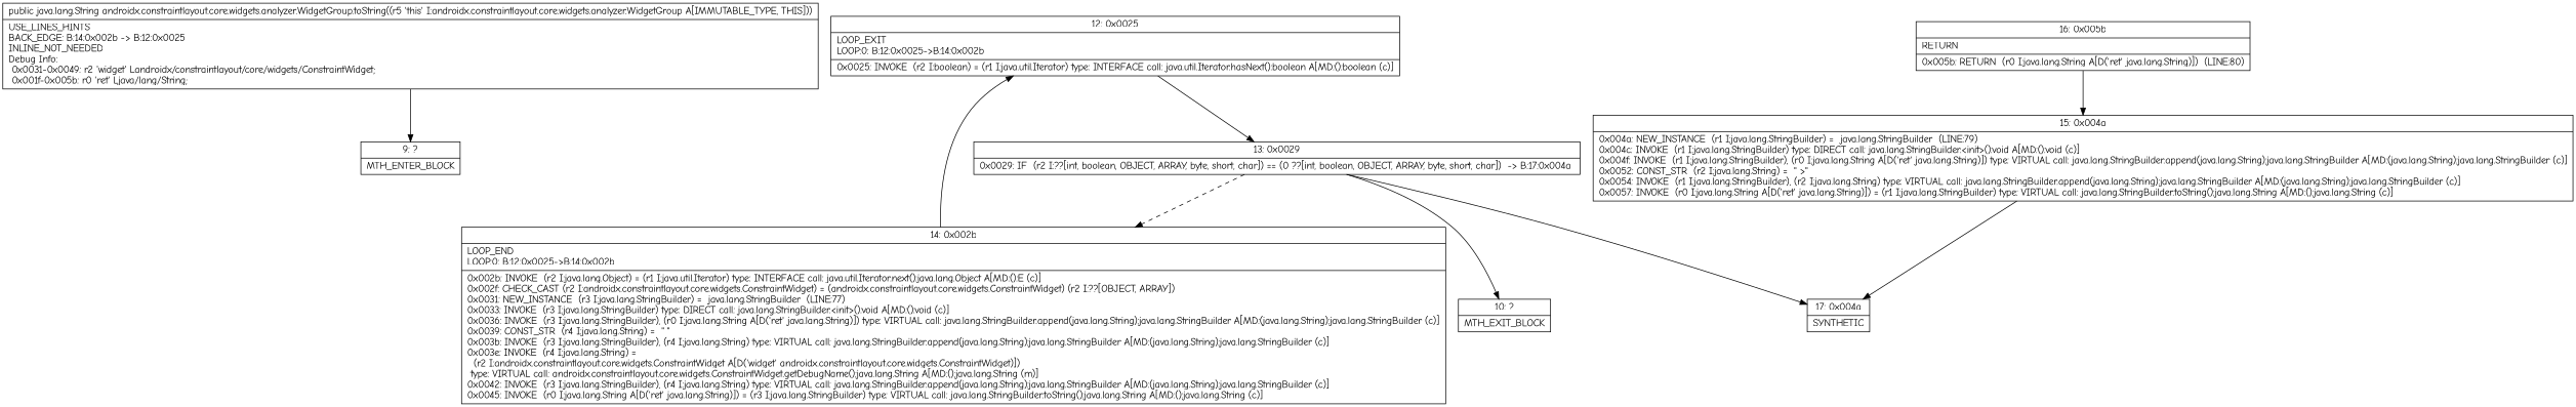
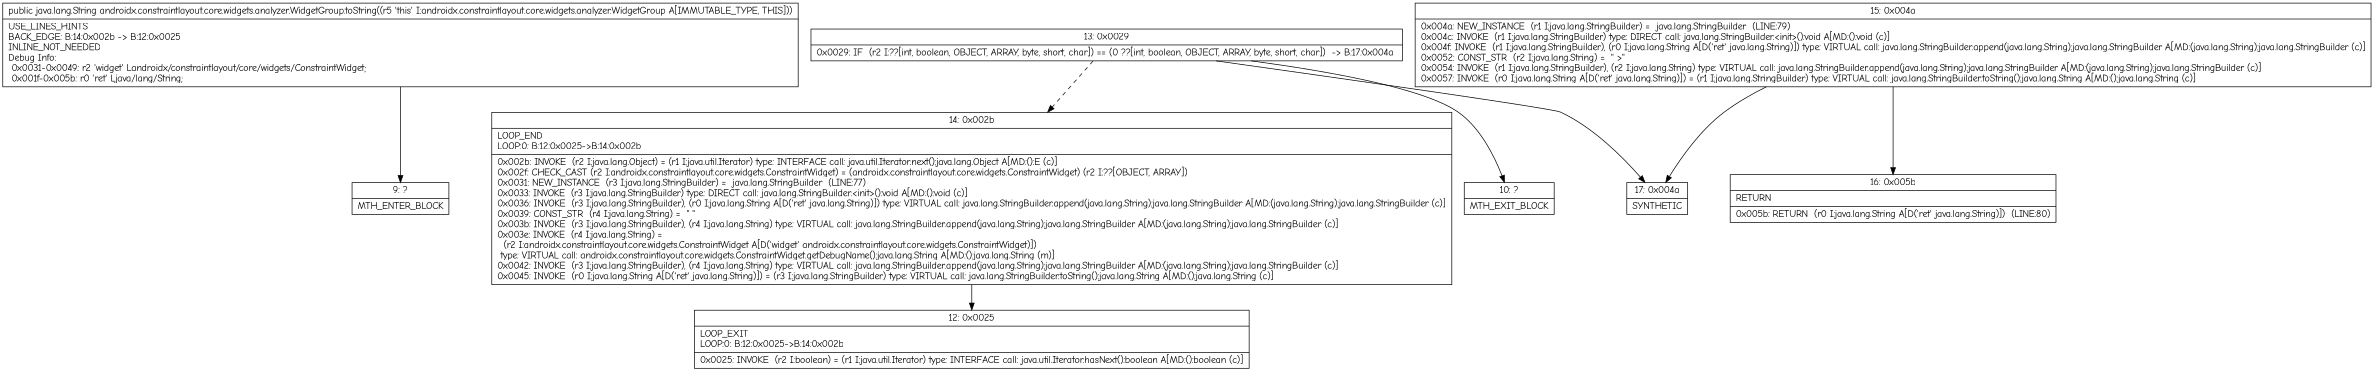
  digraph {
    fontname="Comic Neue"
    node [fontname="Comic Neue" shape=record]
    edge [fontname="Comic Neue"]
    n1 [label="{9\:\ ?|MTH_ENTER_BLOCK\l}"]
    n2 [label="{12\:\ 0x0025|LOOP_EXIT\lLOOP:0: B:12:0x0025\-\>B:14:0x002b\l|0x0025: INVOKE  (r2 I:boolean) = (r1 I:java.util.Iterator) type: INTERFACE call: java.util.Iterator.hasNext():boolean A[MD:():boolean (c)]\l}"]
    n3 [label="{13\:\ 0x0029|0x0029: IF  (r2 I:??[int, boolean, OBJECT, ARRAY, byte, short, char]) == (0 ??[int, boolean, OBJECT, ARRAY, byte, short, char])  \-\> B:17:0x004a \l}"]
    n4 [label="{14\:\ 0x002b|LOOP_END\lLOOP:0: B:12:0x0025\-\>B:14:0x002b\l|0x002b: INVOKE  (r2 I:java.lang.Object) = (r1 I:java.util.Iterator) type: INTERFACE call: java.util.Iterator.next():java.lang.Object A[MD:():E (c)]\l0x002f: CHECK_CAST (r2 I:androidx.constraintlayout.core.widgets.ConstraintWidget) = (androidx.constraintlayout.core.widgets.ConstraintWidget) (r2 I:??[OBJECT, ARRAY]) \l0x0031: NEW_INSTANCE  (r3 I:java.lang.StringBuilder) =  java.lang.StringBuilder  (LINE:77)\l0x0033: INVOKE  (r3 I:java.lang.StringBuilder) type: DIRECT call: java.lang.StringBuilder.\<init\>():void A[MD:():void (c)]\l0x0036: INVOKE  (r3 I:java.lang.StringBuilder), (r0 I:java.lang.String A[D('ret' java.lang.String)]) type: VIRTUAL call: java.lang.StringBuilder.append(java.lang.String):java.lang.StringBuilder A[MD:(java.lang.String):java.lang.StringBuilder (c)]\l0x0039: CONST_STR  (r4 I:java.lang.String) =  \" \" \l0x003b: INVOKE  (r3 I:java.lang.StringBuilder), (r4 I:java.lang.String) type: VIRTUAL call: java.lang.StringBuilder.append(java.lang.String):java.lang.StringBuilder A[MD:(java.lang.String):java.lang.StringBuilder (c)]\l0x003e: INVOKE  (r4 I:java.lang.String) = \l  (r2 I:androidx.constraintlayout.core.widgets.ConstraintWidget A[D('widget' androidx.constraintlayout.core.widgets.ConstraintWidget)])\l type: VIRTUAL call: androidx.constraintlayout.core.widgets.ConstraintWidget.getDebugName():java.lang.String A[MD:():java.lang.String (m)]\l0x0042: INVOKE  (r3 I:java.lang.StringBuilder), (r4 I:java.lang.String) type: VIRTUAL call: java.lang.StringBuilder.append(java.lang.String):java.lang.StringBuilder A[MD:(java.lang.String):java.lang.StringBuilder (c)]\l0x0045: INVOKE  (r0 I:java.lang.String A[D('ret' java.lang.String)]) = (r3 I:java.lang.StringBuilder) type: VIRTUAL call: java.lang.StringBuilder.toString():java.lang.String A[MD:():java.lang.String (c)]\l}"]
    n5 [label="{17\:\ 0x004a|SYNTHETIC\l}"]
    n6 [label="{10\:\ ?|MTH_EXIT_BLOCK\l}"]
    n7 [label="{15\:\ 0x004a|0x004a: NEW_INSTANCE  (r1 I:java.lang.StringBuilder) =  java.lang.StringBuilder  (LINE:79)\l0x004c: INVOKE  (r1 I:java.lang.StringBuilder) type: DIRECT call: java.lang.StringBuilder.\<init\>():void A[MD:():void (c)]\l0x004f: INVOKE  (r1 I:java.lang.StringBuilder), (r0 I:java.lang.String A[D('ret' java.lang.String)]) type: VIRTUAL call: java.lang.StringBuilder.append(java.lang.String):java.lang.StringBuilder A[MD:(java.lang.String):java.lang.StringBuilder (c)]\l0x0052: CONST_STR  (r2 I:java.lang.String) =  \" \>\" \l0x0054: INVOKE  (r1 I:java.lang.StringBuilder), (r2 I:java.lang.String) type: VIRTUAL call: java.lang.StringBuilder.append(java.lang.String):java.lang.StringBuilder A[MD:(java.lang.String):java.lang.StringBuilder (c)]\l0x0057: INVOKE  (r0 I:java.lang.String A[D('ret' java.lang.String)]) = (r1 I:java.lang.StringBuilder) type: VIRTUAL call: java.lang.StringBuilder.toString():java.lang.String A[MD:():java.lang.String (c)]\l}"]
    n8 [label="{16\:\ 0x005b|RETURN\l|0x005b: RETURN  (r0 I:java.lang.String A[D('ret' java.lang.String)])  (LINE:80)\l}"]
    n9 [label="{public java.lang.String androidx.constraintlayout.core.widgets.analyzer.WidgetGroup.toString((r5 'this' I:androidx.constraintlayout.core.widgets.analyzer.WidgetGroup A[IMMUTABLE_TYPE, THIS]))  | USE_LINES_HINTS\lBACK_EDGE: B:14:0x002b \-\> B:12:0x0025\lINLINE_NOT_NEEDED\lDebug Info:\l  0x0031\-0x0049: r2 'widget' Landroidx\/constraintlayout\/core\/widgets\/ConstraintWidget;\l  0x001f\-0x005b: r0 'ret' Ljava\/lang\/String;\l}"]
-   n2 -> n3
    n3 -> n4 [style=dashed]
    n3 -> n5
    n3 -> n6
    n4 -> n2
    n7 -> n5
-   n8 -> n7
+   n7 -> n8
    n9 -> n1
  }
